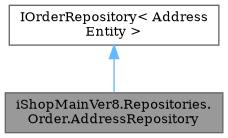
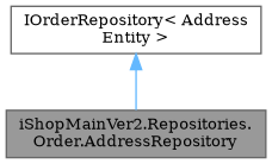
  digraph {
    fontname="DejaVu Serif"
    node [color=gray40 fontname="DejaVu Serif" fontsize=10 shape=box style=filled]
-   n1 [fillcolor=grey60 fontcolor=black height=0.2 label="iShopMainVer8.Repositories.\lOrder.AddressRepository" width=0.4]
+   n1 [fillcolor=grey60 fontcolor=black height=0.2 label="iShopMainVer2.Repositories.\lOrder.AddressRepository" width=0.4]
    n2 [fillcolor=white height=0.2 label="IOrderRepository\< Address\lEntity \>" width=0.4]
    n2 -> n1 [color=steelblue1 dir=back fontname="DejaVu Serif" fontsize=10 labelfontname=Helvetica labelfontsize=10 style=solid]
  }
